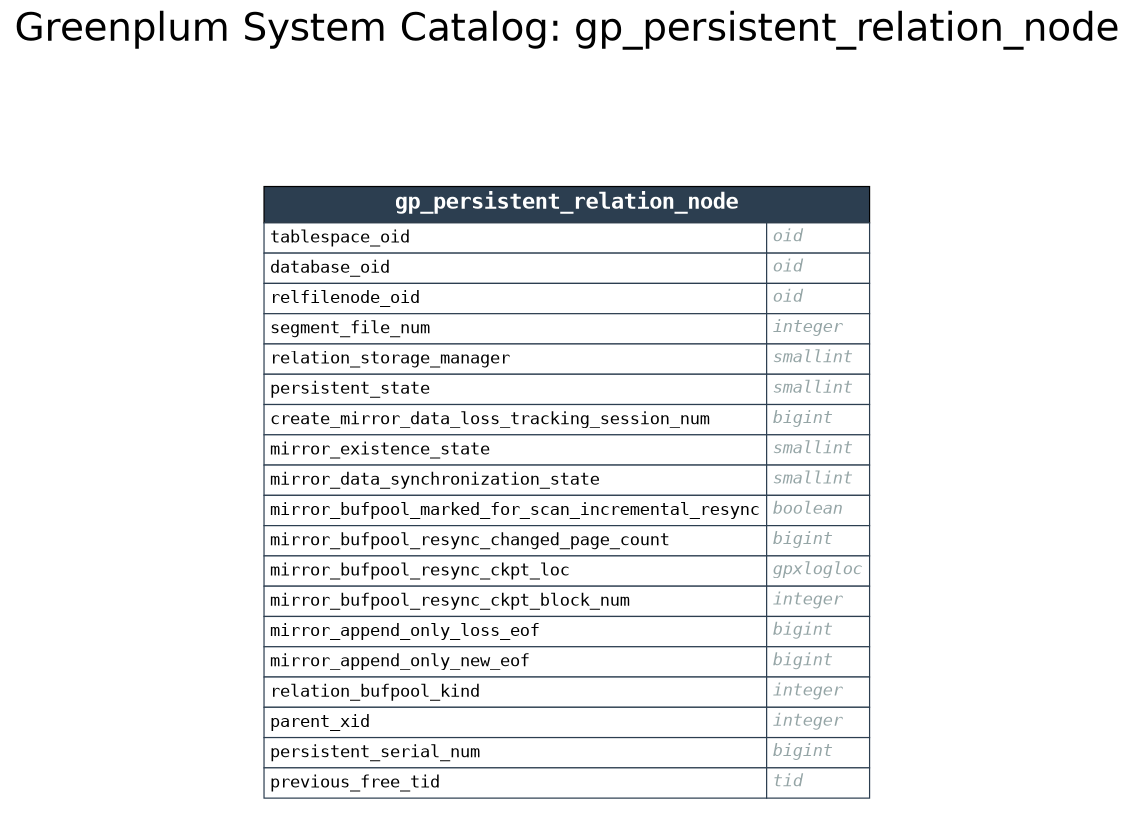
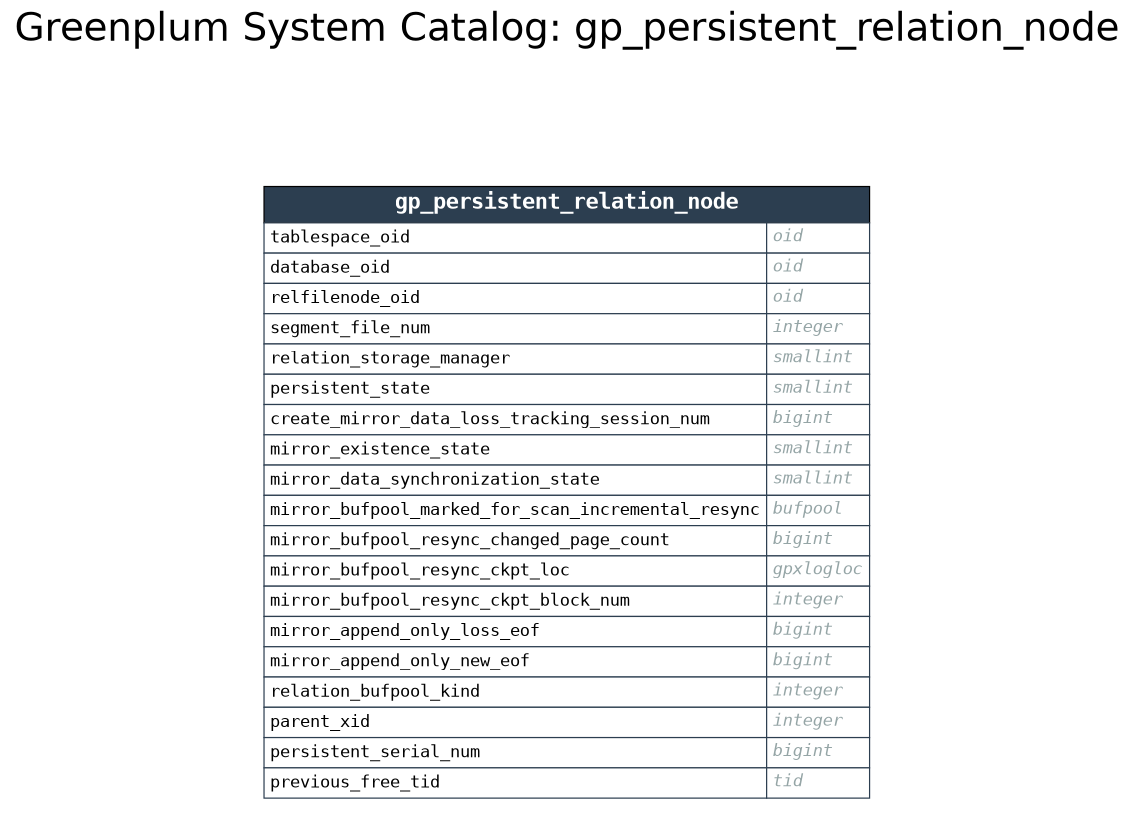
  digraph {
    fontname=Helvetica
    fontsize=32
    label="Greenplum System Catalog: gp_persistent_relation_node"
    labelloc=t
    nodesep=0.5
    rankdir=LR
    ranksep=0.5
-   n1 [label=<<FONT FACE="monospace"><TABLE BORDER="0" CELLBORDER="1" CELLSPACING="0" CELLPADDING="4"> <TR><TD BGCOLOR="#2c3e50" ALIGN="CENTER" COLSPAN="2"><FONT COLOR="#FFFFFF" POINT-SIZE="18"><B>gp_persistent_relation_node</B></FONT></TD></TR>  <TR> <TD COLOR="#2c3e50" BGCOLOR="#FFFFFF" ALIGN="LEFT" PORT="tablespace_oid_in"><FONT COLOR="#000000">tablespace_oid</FONT></TD> <TD COLOR="#2c3e50" BGCOLOR="#FFFFFF" ALIGN="LEFT" PORT="tablespace_oid_out"><FONT COLOR="#95a5a6"><I>oid</I></FONT></TD> </TR>  <TR> <TD COLOR="#2c3e50" BGCOLOR="#FFFFFF" ALIGN="LEFT" PORT="database_oid_in"><FONT COLOR="#000000">database_oid</FONT></TD> <TD COLOR="#2c3e50" BGCOLOR="#FFFFFF" ALIGN="LEFT" PORT="database_oid_out"><FONT COLOR="#95a5a6"><I>oid</I></FONT></TD> </TR>  <TR> <TD COLOR="#2c3e50" BGCOLOR="#FFFFFF" ALIGN="LEFT" PORT="relfilenode_oid_in"><FONT COLOR="#000000">relfilenode_oid</FONT></TD> <TD COLOR="#2c3e50" BGCOLOR="#FFFFFF" ALIGN="LEFT" PORT="relfilenode_oid_out"><FONT COLOR="#95a5a6"><I>oid</I></FONT></TD> </TR>  <TR> <TD COLOR="#2c3e50" BGCOLOR="#FFFFFF" ALIGN="LEFT" PORT="segment_file_num_in"><FONT COLOR="#000000">segment_file_num</FONT></TD> <TD COLOR="#2c3e50" BGCOLOR="#FFFFFF" ALIGN="LEFT" PORT="segment_file_num_out"><FONT COLOR="#95a5a6"><I>integer</I></FONT></TD> </TR>  <TR> <TD COLOR="#2c3e50" BGCOLOR="#FFFFFF" ALIGN="LEFT" PORT="relation_storage_manager_in"><FONT COLOR="#000000">relation_storage_manager</FONT></TD> <TD COLOR="#2c3e50" BGCOLOR="#FFFFFF" ALIGN="LEFT" PORT="relation_storage_manager_out"><FONT COLOR="#95a5a6"><I>smallint</I></FONT></TD> </TR>  <TR> <TD COLOR="#2c3e50" BGCOLOR="#FFFFFF" ALIGN="LEFT" PORT="persistent_state_in"><FONT COLOR="#000000">persistent_state</FONT></TD> <TD COLOR="#2c3e50" BGCOLOR="#FFFFFF" ALIGN="LEFT" PORT="persistent_state_out"><FONT COLOR="#95a5a6"><I>smallint</I></FONT></TD> </TR>  <TR> <TD COLOR="#2c3e50" BGCOLOR="#FFFFFF" ALIGN="LEFT" PORT="create_mirror_data_loss_tracking_session_num_in"><FONT COLOR="#000000">create_mirror_data_loss_tracking_session_num</FONT></TD> <TD COLOR="#2c3e50" BGCOLOR="#FFFFFF" ALIGN="LEFT" PORT="create_mirror_data_loss_tracking_session_num_out"><FONT COLOR="#95a5a6"><I>bigint</I></FONT></TD> </TR>  <TR> <TD COLOR="#2c3e50" BGCOLOR="#FFFFFF" ALIGN="LEFT" PORT="mirror_existence_state_in"><FONT COLOR="#000000">mirror_existence_state</FONT></TD> <TD COLOR="#2c3e50" BGCOLOR="#FFFFFF" ALIGN="LEFT" PORT="mirror_existence_state_out"><FONT COLOR="#95a5a6"><I>smallint</I></FONT></TD> </TR>  <TR> <TD COLOR="#2c3e50" BGCOLOR="#FFFFFF" ALIGN="LEFT" PORT="mirror_data_synchronization_state_in"><FONT COLOR="#000000">mirror_data_synchronization_state</FONT></TD> <TD COLOR="#2c3e50" BGCOLOR="#FFFFFF" ALIGN="LEFT" PORT="mirror_data_synchronization_state_out"><FONT COLOR="#95a5a6"><I>smallint</I></FONT></TD> </TR>  <TR> <TD COLOR="#2c3e50" BGCOLOR="#FFFFFF" ALIGN="LEFT" PORT="mirror_bufpool_marked_for_scan_incremental_resync_in"><FONT COLOR="#000000">mirror_bufpool_marked_for_scan_incremental_resync</FONT></TD> <TD COLOR="#2c3e50" BGCOLOR="#FFFFFF" ALIGN="LEFT" PORT="mirror_bufpool_marked_for_scan_incremental_resync_out"><FONT COLOR="#95a5a6"><I>boolean</I></FONT></TD> </TR>  <TR> <TD COLOR="#2c3e50" BGCOLOR="#FFFFFF" ALIGN="LEFT" PORT="mirror_bufpool_resync_changed_page_count_in"><FONT COLOR="#000000">mirror_bufpool_resync_changed_page_count</FONT></TD> <TD COLOR="#2c3e50" BGCOLOR="#FFFFFF" ALIGN="LEFT" PORT="mirror_bufpool_resync_changed_page_count_out"><FONT COLOR="#95a5a6"><I>bigint</I></FONT></TD> </TR>  <TR> <TD COLOR="#2c3e50" BGCOLOR="#FFFFFF" ALIGN="LEFT" PORT="mirror_bufpool_resync_ckpt_loc_in"><FONT COLOR="#000000">mirror_bufpool_resync_ckpt_loc</FONT></TD> <TD COLOR="#2c3e50" BGCOLOR="#FFFFFF" ALIGN="LEFT" PORT="mirror_bufpool_resync_ckpt_loc_out"><FONT COLOR="#95a5a6"><I>gpxlogloc</I></FONT></TD> </TR>  <TR> <TD COLOR="#2c3e50" BGCOLOR="#FFFFFF" ALIGN="LEFT" PORT="mirror_bufpool_resync_ckpt_block_num_in"><FONT COLOR="#000000">mirror_bufpool_resync_ckpt_block_num</FONT></TD> <TD COLOR="#2c3e50" BGCOLOR="#FFFFFF" ALIGN="LEFT" PORT="mirror_bufpool_resync_ckpt_block_num_out"><FONT COLOR="#95a5a6"><I>integer</I></FONT></TD> </TR>  <TR> <TD COLOR="#2c3e50" BGCOLOR="#FFFFFF" ALIGN="LEFT" PORT="mirror_append_only_loss_eof_in"><FONT COLOR="#000000">mirror_append_only_loss_eof</FONT></TD> <TD COLOR="#2c3e50" BGCOLOR="#FFFFFF" ALIGN="LEFT" PORT="mirror_append_only_loss_eof_out"><FONT COLOR="#95a5a6"><I>bigint</I></FONT></TD> </TR>  <TR> <TD COLOR="#2c3e50" BGCOLOR="#FFFFFF" ALIGN="LEFT" PORT="mirror_append_only_new_eof_in"><FONT COLOR="#000000">mirror_append_only_new_eof</FONT></TD> <TD COLOR="#2c3e50" BGCOLOR="#FFFFFF" ALIGN="LEFT" PORT="mirror_append_only_new_eof_out"><FONT COLOR="#95a5a6"><I>bigint</I></FONT></TD> </TR>  <TR> <TD COLOR="#2c3e50" BGCOLOR="#FFFFFF" ALIGN="LEFT" PORT="relation_bufpool_kind_in"><FONT COLOR="#000000">relation_bufpool_kind</FONT></TD> <TD COLOR="#2c3e50" BGCOLOR="#FFFFFF" ALIGN="LEFT" PORT="relation_bufpool_kind_out"><FONT COLOR="#95a5a6"><I>integer</I></FONT></TD> </TR>  <TR> <TD COLOR="#2c3e50" BGCOLOR="#FFFFFF" ALIGN="LEFT" PORT="parent_xid_in"><FONT COLOR="#000000">parent_xid</FONT></TD> <TD COLOR="#2c3e50" BGCOLOR="#FFFFFF" ALIGN="LEFT" PORT="parent_xid_out"><FONT COLOR="#95a5a6"><I>integer</I></FONT></TD> </TR>  <TR> <TD COLOR="#2c3e50" BGCOLOR="#FFFFFF" ALIGN="LEFT" PORT="persistent_serial_num_in"><FONT COLOR="#000000">persistent_serial_num</FONT></TD> <TD COLOR="#2c3e50" BGCOLOR="#FFFFFF" ALIGN="LEFT" PORT="persistent_serial_num_out"><FONT COLOR="#95a5a6"><I>bigint</I></FONT></TD> </TR>  <TR> <TD COLOR="#2c3e50" BGCOLOR="#FFFFFF" ALIGN="LEFT" PORT="previous_free_tid_in"><FONT COLOR="#000000">previous_free_tid</FONT></TD> <TD COLOR="#2c3e50" BGCOLOR="#FFFFFF" ALIGN="LEFT" PORT="previous_free_tid_out"><FONT COLOR="#95a5a6"><I>tid</I></FONT></TD> </TR>  </TABLE></FONT>> shape=plaintext]
+   n1 [label=<<FONT FACE="monospace"><TABLE BORDER="0" CELLBORDER="1" CELLSPACING="0" CELLPADDING="4"> <TR><TD BGCOLOR="#2c3e50" ALIGN="CENTER" COLSPAN="2"><FONT COLOR="#FFFFFF" POINT-SIZE="18"><B>gp_persistent_relation_node</B></FONT></TD></TR>  <TR> <TD COLOR="#2c3e50" BGCOLOR="#FFFFFF" ALIGN="LEFT" PORT="tablespace_oid_in"><FONT COLOR="#000000">tablespace_oid</FONT></TD> <TD COLOR="#2c3e50" BGCOLOR="#FFFFFF" ALIGN="LEFT" PORT="tablespace_oid_out"><FONT COLOR="#95a5a6"><I>oid</I></FONT></TD> </TR>  <TR> <TD COLOR="#2c3e50" BGCOLOR="#FFFFFF" ALIGN="LEFT" PORT="database_oid_in"><FONT COLOR="#000000">database_oid</FONT></TD> <TD COLOR="#2c3e50" BGCOLOR="#FFFFFF" ALIGN="LEFT" PORT="database_oid_out"><FONT COLOR="#95a5a6"><I>oid</I></FONT></TD> </TR>  <TR> <TD COLOR="#2c3e50" BGCOLOR="#FFFFFF" ALIGN="LEFT" PORT="relfilenode_oid_in"><FONT COLOR="#000000">relfilenode_oid</FONT></TD> <TD COLOR="#2c3e50" BGCOLOR="#FFFFFF" ALIGN="LEFT" PORT="relfilenode_oid_out"><FONT COLOR="#95a5a6"><I>oid</I></FONT></TD> </TR>  <TR> <TD COLOR="#2c3e50" BGCOLOR="#FFFFFF" ALIGN="LEFT" PORT="segment_file_num_in"><FONT COLOR="#000000">segment_file_num</FONT></TD> <TD COLOR="#2c3e50" BGCOLOR="#FFFFFF" ALIGN="LEFT" PORT="segment_file_num_out"><FONT COLOR="#95a5a6"><I>integer</I></FONT></TD> </TR>  <TR> <TD COLOR="#2c3e50" BGCOLOR="#FFFFFF" ALIGN="LEFT" PORT="relation_storage_manager_in"><FONT COLOR="#000000">relation_storage_manager</FONT></TD> <TD COLOR="#2c3e50" BGCOLOR="#FFFFFF" ALIGN="LEFT" PORT="relation_storage_manager_out"><FONT COLOR="#95a5a6"><I>smallint</I></FONT></TD> </TR>  <TR> <TD COLOR="#2c3e50" BGCOLOR="#FFFFFF" ALIGN="LEFT" PORT="persistent_state_in"><FONT COLOR="#000000">persistent_state</FONT></TD> <TD COLOR="#2c3e50" BGCOLOR="#FFFFFF" ALIGN="LEFT" PORT="persistent_state_out"><FONT COLOR="#95a5a6"><I>smallint</I></FONT></TD> </TR>  <TR> <TD COLOR="#2c3e50" BGCOLOR="#FFFFFF" ALIGN="LEFT" PORT="create_mirror_data_loss_tracking_session_num_in"><FONT COLOR="#000000">create_mirror_data_loss_tracking_session_num</FONT></TD> <TD COLOR="#2c3e50" BGCOLOR="#FFFFFF" ALIGN="LEFT" PORT="create_mirror_data_loss_tracking_session_num_out"><FONT COLOR="#95a5a6"><I>bigint</I></FONT></TD> </TR>  <TR> <TD COLOR="#2c3e50" BGCOLOR="#FFFFFF" ALIGN="LEFT" PORT="mirror_existence_state_in"><FONT COLOR="#000000">mirror_existence_state</FONT></TD> <TD COLOR="#2c3e50" BGCOLOR="#FFFFFF" ALIGN="LEFT" PORT="mirror_existence_state_out"><FONT COLOR="#95a5a6"><I>smallint</I></FONT></TD> </TR>  <TR> <TD COLOR="#2c3e50" BGCOLOR="#FFFFFF" ALIGN="LEFT" PORT="mirror_data_synchronization_state_in"><FONT COLOR="#000000">mirror_data_synchronization_state</FONT></TD> <TD COLOR="#2c3e50" BGCOLOR="#FFFFFF" ALIGN="LEFT" PORT="mirror_data_synchronization_state_out"><FONT COLOR="#95a5a6"><I>smallint</I></FONT></TD> </TR>  <TR> <TD COLOR="#2c3e50" BGCOLOR="#FFFFFF" ALIGN="LEFT" PORT="mirror_bufpool_marked_for_scan_incremental_resync_in"><FONT COLOR="#000000">mirror_bufpool_marked_for_scan_incremental_resync</FONT></TD> <TD COLOR="#2c3e50" BGCOLOR="#FFFFFF" ALIGN="LEFT" PORT="mirror_bufpool_marked_for_scan_incremental_resync_out"><FONT COLOR="#95a5a6"><I>bufpool</I></FONT></TD> </TR>  <TR> <TD COLOR="#2c3e50" BGCOLOR="#FFFFFF" ALIGN="LEFT" PORT="mirror_bufpool_resync_changed_page_count_in"><FONT COLOR="#000000">mirror_bufpool_resync_changed_page_count</FONT></TD> <TD COLOR="#2c3e50" BGCOLOR="#FFFFFF" ALIGN="LEFT" PORT="mirror_bufpool_resync_changed_page_count_out"><FONT COLOR="#95a5a6"><I>bigint</I></FONT></TD> </TR>  <TR> <TD COLOR="#2c3e50" BGCOLOR="#FFFFFF" ALIGN="LEFT" PORT="mirror_bufpool_resync_ckpt_loc_in"><FONT COLOR="#000000">mirror_bufpool_resync_ckpt_loc</FONT></TD> <TD COLOR="#2c3e50" BGCOLOR="#FFFFFF" ALIGN="LEFT" PORT="mirror_bufpool_resync_ckpt_loc_out"><FONT COLOR="#95a5a6"><I>gpxlogloc</I></FONT></TD> </TR>  <TR> <TD COLOR="#2c3e50" BGCOLOR="#FFFFFF" ALIGN="LEFT" PORT="mirror_bufpool_resync_ckpt_block_num_in"><FONT COLOR="#000000">mirror_bufpool_resync_ckpt_block_num</FONT></TD> <TD COLOR="#2c3e50" BGCOLOR="#FFFFFF" ALIGN="LEFT" PORT="mirror_bufpool_resync_ckpt_block_num_out"><FONT COLOR="#95a5a6"><I>integer</I></FONT></TD> </TR>  <TR> <TD COLOR="#2c3e50" BGCOLOR="#FFFFFF" ALIGN="LEFT" PORT="mirror_append_only_loss_eof_in"><FONT COLOR="#000000">mirror_append_only_loss_eof</FONT></TD> <TD COLOR="#2c3e50" BGCOLOR="#FFFFFF" ALIGN="LEFT" PORT="mirror_append_only_loss_eof_out"><FONT COLOR="#95a5a6"><I>bigint</I></FONT></TD> </TR>  <TR> <TD COLOR="#2c3e50" BGCOLOR="#FFFFFF" ALIGN="LEFT" PORT="mirror_append_only_new_eof_in"><FONT COLOR="#000000">mirror_append_only_new_eof</FONT></TD> <TD COLOR="#2c3e50" BGCOLOR="#FFFFFF" ALIGN="LEFT" PORT="mirror_append_only_new_eof_out"><FONT COLOR="#95a5a6"><I>bigint</I></FONT></TD> </TR>  <TR> <TD COLOR="#2c3e50" BGCOLOR="#FFFFFF" ALIGN="LEFT" PORT="relation_bufpool_kind_in"><FONT COLOR="#000000">relation_bufpool_kind</FONT></TD> <TD COLOR="#2c3e50" BGCOLOR="#FFFFFF" ALIGN="LEFT" PORT="relation_bufpool_kind_out"><FONT COLOR="#95a5a6"><I>integer</I></FONT></TD> </TR>  <TR> <TD COLOR="#2c3e50" BGCOLOR="#FFFFFF" ALIGN="LEFT" PORT="parent_xid_in"><FONT COLOR="#000000">parent_xid</FONT></TD> <TD COLOR="#2c3e50" BGCOLOR="#FFFFFF" ALIGN="LEFT" PORT="parent_xid_out"><FONT COLOR="#95a5a6"><I>integer</I></FONT></TD> </TR>  <TR> <TD COLOR="#2c3e50" BGCOLOR="#FFFFFF" ALIGN="LEFT" PORT="persistent_serial_num_in"><FONT COLOR="#000000">persistent_serial_num</FONT></TD> <TD COLOR="#2c3e50" BGCOLOR="#FFFFFF" ALIGN="LEFT" PORT="persistent_serial_num_out"><FONT COLOR="#95a5a6"><I>bigint</I></FONT></TD> </TR>  <TR> <TD COLOR="#2c3e50" BGCOLOR="#FFFFFF" ALIGN="LEFT" PORT="previous_free_tid_in"><FONT COLOR="#000000">previous_free_tid</FONT></TD> <TD COLOR="#2c3e50" BGCOLOR="#FFFFFF" ALIGN="LEFT" PORT="previous_free_tid_out"><FONT COLOR="#95a5a6"><I>tid</I></FONT></TD> </TR>  </TABLE></FONT>> shape=plaintext]
    subgraph cluster_1 {
      rankdir=TB
      style=invis
    }
    subgraph cluster_2 {
      rankdir=TB
      style=invis
      n1
    }
    subgraph cluster_3 {
      rankdir=TB
      style=invis
    }
  }
